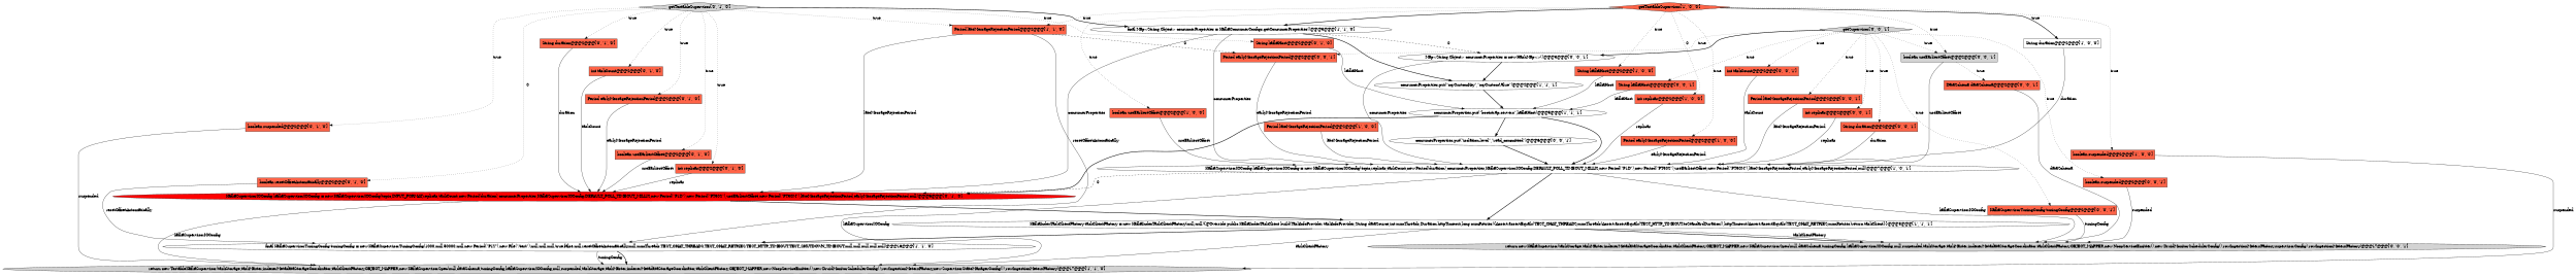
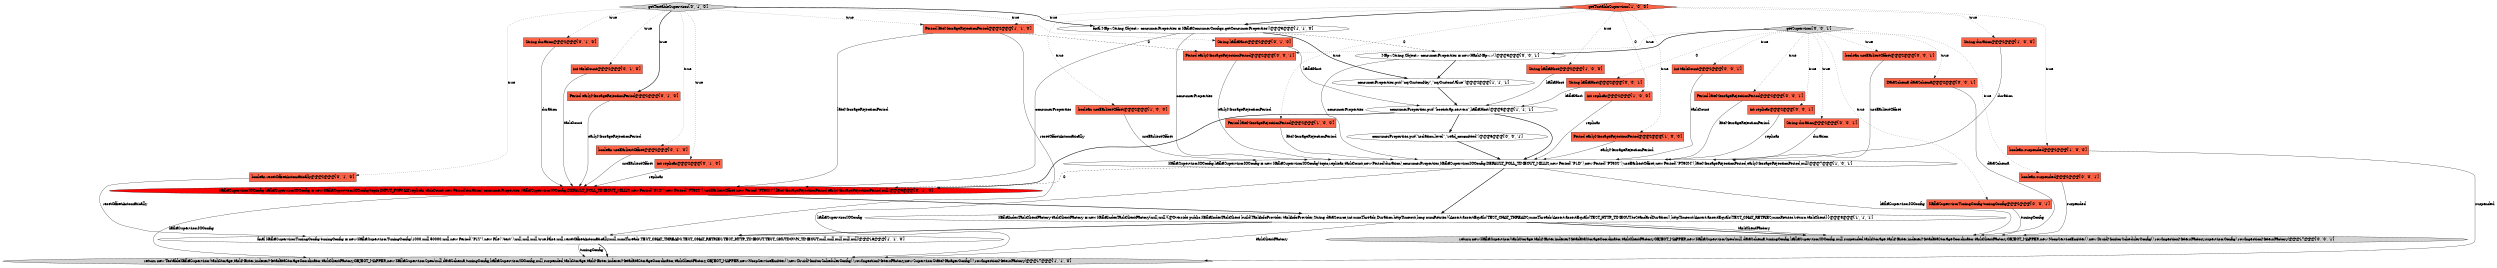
  digraph {
    node [fillcolor=tomato shape=box style=filled]
    edge [style=solid]
    n1 [fillcolor=white label="final KafkaSupervisorTuningConfig tuningConfig = new KafkaSupervisorTuningConfig(1000,null,50000,null,new Period(\"P1Y\"),new File(\"/test\"),null,null,null,true,false,null,resetOffsetAutomatically,null,numThreads,TEST_CHAT_THREADS,TEST_CHAT_RETRIES,TEST_HTTP_TIMEOUT,TEST_SHUTDOWN_TIMEOUT,null,null,null,null,null)@@@16@@@['1', '1', '0']" shape=ellipse]
    n2 [fillcolor=lightgray label="return new TestableKafkaSupervisor(taskStorage,taskMaster,indexerMetadataStorageCoordinator,taskClientFactory,OBJECT_MAPPER,new KafkaSupervisorSpec(null,dataSchema,tuningConfig,kafkaSupervisorIOConfig,null,suspended,taskStorage,taskMaster,indexerMetadataStorageCoordinator,taskClientFactory,OBJECT_MAPPER,new NoopServiceEmitter(),new DruidMonitorSchedulerConfig(),rowIngestionMetersFactory,new SupervisorStateManagerConfig()),rowIngestionMetersFactory)@@@17@@@['1', '1', '0']" shape=ellipse]
    n3 [label="int taskCount@@@2@@@['0', '1', '0']"]
    n4 [fillcolor=red label="KafkaSupervisorIOConfig kafkaSupervisorIOConfig = new KafkaSupervisorIOConfig(topic,INPUT_FORMAT,replicas,taskCount,new Period(duration),consumerProperties,KafkaSupervisorIOConfig.DEFAULT_POLL_TIMEOUT_MILLIS,new Period(\"P1D\"),new Period(\"PT30S\"),useEarliestOffset,new Period(\"PT30M\"),lateMessageRejectionPeriod,earlyMessageRejectionPeriod,null)@@@6@@@['0', '1', '0']" shape=ellipse]
    n5 [fillcolor=white label="KafkaIndexTaskClientFactory taskClientFactory = new KafkaIndexTaskClientFactory(null,null){@Override public KafkaIndexTaskClient build(TaskInfoProvider taskInfoProvider,String dataSource,int numThreads,Duration httpTimeout,long numRetries){Assert.assertEquals(TEST_CHAT_THREADS,numThreads)Assert.assertEquals(TEST_HTTP_TIMEOUT.toStandardDuration(),httpTimeout)Assert.assertEquals(TEST_CHAT_RETRIES,numRetries)return taskClient}}@@@8@@@['1', '1', '1']" shape=ellipse]
    n6 [label="boolean suspended@@@2@@@['1', '0', '0']"]
    n7 [label="Period earlyMessageRejectionPeriod@@@2@@@['0', '1', '0']"]
    n8 [fillcolor=white label="Map<String,Object> consumerProperties = new HashMap<>()@@@3@@@['0', '0', '1']" shape=ellipse]
    n9 [fillcolor=white label="KafkaSupervisorIOConfig kafkaSupervisorIOConfig = new KafkaSupervisorIOConfig(topic,replicas,taskCount,new Period(duration),consumerProperties,KafkaSupervisorIOConfig.DEFAULT_POLL_TIMEOUT_MILLIS,new Period(\"P1D\"),new Period(\"PT30S\"),useEarliestOffset,new Period(\"PT30M\"),lateMessageRejectionPeriod,earlyMessageRejectionPeriod,null)@@@7@@@['1', '0', '1']" shape=ellipse]
    n10 [fillcolor=white label="consumerProperties.put(\"myCustomKey\",\"myCustomValue\")@@@4@@@['1', '1', '1']" shape=ellipse]
    n11 [fillcolor=lightgray label="return new KafkaSupervisor(taskStorage,taskMaster,indexerMetadataStorageCoordinator,taskClientFactory,OBJECT_MAPPER,new KafkaSupervisorSpec(null,dataSchema,tuningConfig,kafkaSupervisorIOConfig,null,suspended,taskStorage,taskMaster,indexerMetadataStorageCoordinator,taskClientFactory,OBJECT_MAPPER,new NoopServiceEmitter(),new DruidMonitorSchedulerConfig(),rowIngestionMetersFactory,supervisorConfig),rowIngestionMetersFactory)@@@17@@@['0', '0', '1']" shape=ellipse]
    n12 [fillcolor=white label="consumerProperties.put(\"bootstrap.servers\",kafkaHost)@@@5@@@['1', '1', '1']" shape=ellipse]
    n13 [fillcolor=white label="consumerProperties.put(\"isolation.level\",\"read_committed\")@@@6@@@['0', '0', '1']" shape=ellipse]
-   n14 [label="boolean suspended@@@2@@@['0', '1', '0']"]
    n15 [fillcolor=lightgray label="getTestableSupervisor['0', '1', '0']" shape=diamond]
    n16 [label="Period lateMessageRejectionPeriod@@@2@@@['1', '1', '0']"]
    n17 [label="boolean resetOffsetAutomatically@@@2@@@['0', '1', '0']"]
    n18 [fillcolor=white label="final Map<String,Object> consumerProperties = KafkaConsumerConfigs.getConsumerProperties()@@@3@@@['1', '1', '0']" shape=ellipse]
    n19 [label="String kafkaHost@@@2@@@['0', '1', '0']"]
    n20 [label="boolean useEarliestOffset@@@2@@@['0', '1', '0']"]
    n21 [label="int replicas@@@2@@@['0', '1', '0']"]
    n22 [label="String duration@@@2@@@['0', '1', '0']"]
    n23 [label="Period earlyMessageRejectionPeriod@@@2@@@['0', '0', '1']"]
    n24 [label="int taskCount@@@2@@@['0', '0', '1']"]
    n25 [label="KafkaSupervisorTuningConfig tuningConfig@@@2@@@['0', '0', '1']"]
-   n26 [fillcolor=white label="String duration@@@2@@@['1', '0', '0']"]
+   n26 [label="String duration@@@2@@@['1', '0', '0']"]
    n27 [fillcolor=lightgray label="getSupervisor['0', '0', '1']" shape=diamond]
    n28 [label="String kafkaHost@@@2@@@['0', '0', '1']"]
    n29 [label="Period lateMessageRejectionPeriod@@@2@@@['0', '0', '1']"]
    n30 [label="boolean suspended@@@2@@@['0', '0', '1']"]
-   n31 [fillcolor=lightgray label="boolean useEarliestOffset@@@2@@@['0', '0', '1']"]
+   n31 [label="boolean useEarliestOffset@@@2@@@['0', '0', '1']"]
    n32 [label="int replicas@@@2@@@['0', '0', '1']"]
    n33 [label="String duration@@@2@@@['0', '0', '1']"]
    n34 [label="DataSchema dataSchema@@@2@@@['0', '0', '1']"]
    n35 [label="String kafkaHost@@@2@@@['1', '0', '0']"]
    n36 [label="getTestableSupervisor['1', '0', '0']" shape=diamond]
    n37 [label="int replicas@@@2@@@['1', '0', '0']"]
    n38 [label="boolean useEarliestOffset@@@2@@@['1', '0', '0']"]
    n39 [label="Period lateMessageRejectionPeriod@@@2@@@['1', '0', '0']"]
    n40 [label="Period earlyMessageRejectionPeriod@@@2@@@['1', '0', '0']"]
    n1 -> n2 [style=bold]
    n1 -> n2 [label=tuningConfig]
    n3 -> n4 [label=taskCount]
    n4 -> n2 [label=kafkaSupervisorIOConfig]
    n4 -> n5 [style=bold]
    n5 -> n1 [style=bold]
    n5 -> n2 [label=taskClientFactory]
    n5 -> n11 [style=bold]
    n5 -> n11 [label=taskClientFactory]
    n6 -> n2 [label=suspended]
    n7 -> n4 [label=earlyMessageRejectionPeriod]
    n8 -> n9 [label=consumerProperties]
    n8 -> n10 [style=bold]
    n9 -> n2 [label=kafkaSupervisorIOConfig]
    n9 -> n4 [label=0 style=dashed]
    n9 -> n5 [style=bold]
    n9 -> n11 [label=kafkaSupervisorIOConfig]
    n10 -> n12 [style=bold]
    n12 -> n4 [style=bold]
    n12 -> n9 [style=bold]
    n12 -> n13 [style=bold]
    n13 -> n9 [style=bold]
-   n14 -> n2 [label=suspended]
    n15 -> n3 [label=true style=dotted]
-   n15 -> n7 [label=true style=dotted]
-   n15 -> n14 [label=true style=dotted]
+   n15 -> n7 [label=true style=bold]
    n15 -> n16 [label=true style=dotted]
-   n15 -> n17 [label=0 style=dotted]
+   n15 -> n17 [label=true style=dotted]
    n15 -> n18 [style=bold]
    n15 -> n19 [label=true style=dotted]
    n15 -> n20 [label=true style=dotted]
    n15 -> n21 [label=true style=dotted]
    n15 -> n22 [label=true style=dotted]
    n16 -> n1 [label=resetOffsetAutomatically]
    n16 -> n4 [label=lateMessageRejectionPeriod]
    n16 -> n23 [label=0 style=dashed]
    n17 -> n1 [label=resetOffsetAutomatically]
    n18 -> n4 [label=consumerProperties]
    n18 -> n8 [label=0 style=dashed]
    n18 -> n9 [label=consumerProperties]
    n18 -> n10 [style=bold]
    n19 -> n12 [label=kafkaHost]
    n20 -> n4 [label=useEarliestOffset]
    n21 -> n4 [label=replicas]
    n22 -> n4 [label=duration]
    n23 -> n9 [label=earlyMessageRejectionPeriod]
    n24 -> n9 [label=taskCount]
    n25 -> n11 [label=tuningConfig]
    n26 -> n9 [label=duration]
    n27 -> n8 [style=bold]
    n27 -> n23 [label=true style=dotted]
    n27 -> n24 [label=true style=dotted]
    n27 -> n25 [label=true style=dotted]
-   n27 -> n28 [label=true style=dotted]
+   n27 -> n28 [label=0 style=dotted]
    n27 -> n29 [label=true style=dotted]
    n27 -> n30 [label=true style=dotted]
    n27 -> n31 [label=true style=dotted]
    n27 -> n32 [label=true style=dotted]
    n27 -> n33 [label=true style=dotted]
-   n31 -> n34 [label=true style=dotted]
+   n27 -> n34 [label=true style=dotted]
    n28 -> n12 [label=kafkaHost]
    n29 -> n9 [label=lateMessageRejectionPeriod]
    n30 -> n11 [label=suspended]
    n31 -> n9 [label=useEarliestOffset]
    n32 -> n9 [label=replicas]
    n33 -> n9 [label=duration]
    n34 -> n11 [label=dataSchema]
    n35 -> n12 [label=kafkaHost]
    n36 -> n6 [label=true style=dotted]
    n36 -> n16 [label=true style=dotted]
    n36 -> n18 [style=bold]
-   n36 -> n26 [label=true style=bold]
+   n36 -> n26 [label=true style=dotted]
    n36 -> n35 [label=true style=dotted]
    n36 -> n37 [label=0 style=dotted]
    n36 -> n38 [label=true style=dotted]
-   n36 -> n31 [label=true style=dotted]
+   n36 -> n39 [label=true style=dotted]
    n36 -> n40 [label=true style=dotted]
    n37 -> n9 [label=replicas]
    n38 -> n9 [label=useEarliestOffset]
    n39 -> n9 [label=lateMessageRejectionPeriod]
    n40 -> n9 [label=earlyMessageRejectionPeriod]
  }
